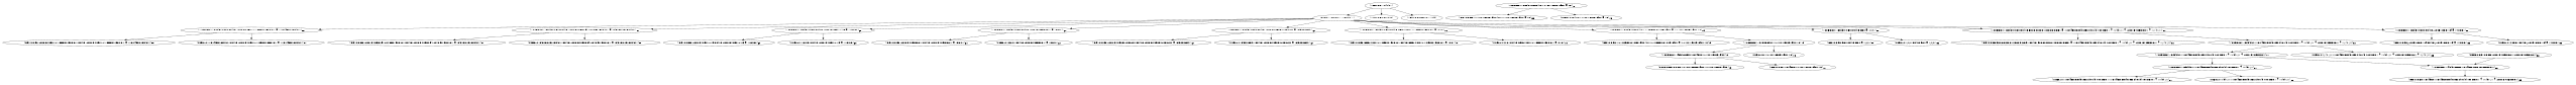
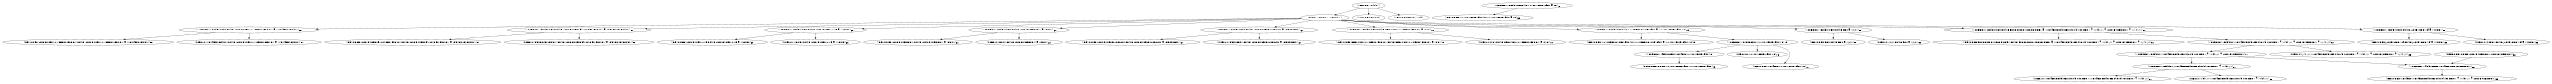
  digraph {
    fontname="DejaVu Sans"
    node [fontname="DejaVu Sans"]
    edge [fontname="DejaVu Sans"]
    n1 [label=<(METHOD,&lt;clinit&gt;)>]
    n2 [label=<(BLOCK,&lt;empty&gt;,&lt;empty&gt;)>]
    n3 [label=<(MODIFIER,STATIC)>]
    n4 [label=<(METHOD_RETURN,void)>]
    n5 [label=<(&lt;operator&gt;.assignment,String ATTRIBUTE_MANIFEST_VERSION = &quot;Manifest-Version&quot;)<SUB>53</SUB>>]
    n6 [label=<(&lt;operator&gt;.assignment,String ATTRIBUTE_SIGNATURE_VERSION = &quot;Signature-Version&quot;)<SUB>57</SUB>>]
    n7 [label=<(&lt;operator&gt;.assignment,String ATTRIBUTE_NAME = &quot;Name&quot;)<SUB>61</SUB>>]
    n8 [label=<(&lt;operator&gt;.assignment,String ATTRIBUTE_FROM = &quot;From&quot;)<SUB>64</SUB>>]
    n9 [label=<(&lt;operator&gt;.assignment,String ATTRIBUTE_CLASSPATH = &quot;Class-Path&quot;)<SUB>67</SUB>>]
    n10 [label=<(&lt;operator&gt;.assignment,String DEFAULT_MANIFEST_VERSION = &quot;1.0&quot;)<SUB>70</SUB>>]
    n11 [label=<(&lt;operator&gt;.assignment,int MAX_SECTION_LENGTH = MAX_LINE_LENGTH - 2)<SUB>79</SUB>>]
    n12 [label=<(&lt;operator&gt;.assignment,String EOL = &quot;\r\n&quot;)<SUB>82</SUB>>]
    n13 [label=<(&lt;operator&gt;.assignment,String ERROR_FROM_FORBIDDEN = &quot;Manifest attributes should not start &quot; + &quot;with \&quot;&quot; + ATTRIBUTE_FROM + &quot;\&quot; in \&quot;&quot;)<SUB>84</SUB>>]
    n14 [label=<(&lt;operator&gt;.assignment,String JAR_ENCODING = &quot;UTF-8&quot;)<SUB>88</SUB>>]
    n15 [label=<(IDENTIFIER,ATTRIBUTE_MANIFEST_VERSION,String ATTRIBUTE_MANIFEST_VERSION = &quot;Manifest-Version&quot;)<SUB>53</SUB>>]
    n16 [label=<(LITERAL,&quot;Manifest-Version&quot;,String ATTRIBUTE_MANIFEST_VERSION = &quot;Manifest-Version&quot;)<SUB>54</SUB>>]
    n17 [label=<(IDENTIFIER,ATTRIBUTE_SIGNATURE_VERSION,String ATTRIBUTE_SIGNATURE_VERSION = &quot;Signature-Version&quot;)<SUB>57</SUB>>]
    n18 [label=<(LITERAL,&quot;Signature-Version&quot;,String ATTRIBUTE_SIGNATURE_VERSION = &quot;Signature-Version&quot;)<SUB>58</SUB>>]
    n19 [label=<(IDENTIFIER,ATTRIBUTE_NAME,String ATTRIBUTE_NAME = &quot;Name&quot;)<SUB>61</SUB>>]
    n20 [label=<(LITERAL,&quot;Name&quot;,String ATTRIBUTE_NAME = &quot;Name&quot;)<SUB>61</SUB>>]
    n21 [label=<(IDENTIFIER,ATTRIBUTE_FROM,String ATTRIBUTE_FROM = &quot;From&quot;)<SUB>64</SUB>>]
    n22 [label=<(LITERAL,&quot;From&quot;,String ATTRIBUTE_FROM = &quot;From&quot;)<SUB>64</SUB>>]
    n23 [label=<(IDENTIFIER,ATTRIBUTE_CLASSPATH,String ATTRIBUTE_CLASSPATH = &quot;Class-Path&quot;)<SUB>67</SUB>>]
    n24 [label=<(LITERAL,&quot;Class-Path&quot;,String ATTRIBUTE_CLASSPATH = &quot;Class-Path&quot;)<SUB>67</SUB>>]
    n25 [label=<(IDENTIFIER,DEFAULT_MANIFEST_VERSION,String DEFAULT_MANIFEST_VERSION = &quot;1.0&quot;)<SUB>70</SUB>>]
    n26 [label=<(LITERAL,&quot;1.0&quot;,String DEFAULT_MANIFEST_VERSION = &quot;1.0&quot;)<SUB>70</SUB>>]
    n27 [label=<(&lt;operator&gt;.assignment,int MAX_LINE_LENGTH = 72)<SUB>73</SUB>>]
    n28 [label=<(IDENTIFIER,MAX_LINE_LENGTH,int MAX_LINE_LENGTH = 72)<SUB>33</SUB>>]
-   n29 [label=<(LITERAL,72,int MAX_LINE_LENGTH = 72)<SUB>73</SUB>>]
    n30 [label=<(IDENTIFIER,MAX_SECTION_LENGTH,int MAX_SECTION_LENGTH = MAX_LINE_LENGTH - 2)<SUB>79</SUB>>]
    n31 [label=<(&lt;operator&gt;.subtraction,MAX_LINE_LENGTH - 2)<SUB>79</SUB>>]
    n32 [label=<(IDENTIFIER,EOL,String EOL = &quot;\r\n&quot;)<SUB>82</SUB>>]
    n33 [label=<(LITERAL,&quot;\r\n&quot;,String EOL = &quot;\r\n&quot;)<SUB>82</SUB>>]
    n34 [label=<(IDENTIFIER,ERROR_FROM_FORBIDDEN,String ERROR_FROM_FORBIDDEN = &quot;Manifest attributes should not start &quot; + &quot;with \&quot;&quot; + ATTRIBUTE_FROM + &quot;\&quot; in \&quot;&quot;)<SUB>84</SUB>>]
    n35 [label=<(&lt;operator&gt;.addition,&quot;Manifest attributes should not start &quot; + &quot;with \&quot;&quot; + ATTRIBUTE_FROM + &quot;\&quot; in \&quot;&quot;)<SUB>84</SUB>>]
    n36 [label=<(IDENTIFIER,JAR_ENCODING,String JAR_ENCODING = &quot;UTF-8&quot;)<SUB>88</SUB>>]
    n37 [label=<(LITERAL,&quot;UTF-8&quot;,String JAR_ENCODING = &quot;UTF-8&quot;)<SUB>88</SUB>>]
    n38 [label=<(&lt;operator&gt;.fieldAccess,Manifest.MAX_LINE_LENGTH)<SUB>79</SUB>>]
    n39 [label=<(LITERAL,2,MAX_LINE_LENGTH - 2)<SUB>78</SUB>>]
    n40 [label=<(IDENTIFIER,Manifest,MAX_LINE_LENGTH - 2)<SUB>70</SUB>>]
    n41 [label=<(FIELD_IDENTIFIER,MAX_LINE_LENGTH,MAX_LINE_LENGTH)<SUB>79</SUB>>]
    n42 [label=<(&lt;operator&gt;.addition,&quot;Manifest attributes should not start &quot; + &quot;with \&quot;&quot; + ATTRIBUTE_FROM)<SUB>84</SUB>>]
    n43 [label=<(LITERAL,&quot;\&quot; in \&quot;&quot;,&quot;Manifest attributes should not start &quot; + &quot;with \&quot;&quot; + ATTRIBUTE_FROM + &quot;\&quot; in \&quot;&quot;)<SUB>85</SUB>>]
    n44 [label=<(&lt;operator&gt;.addition,&quot;Manifest attributes should not start &quot; + &quot;with \&quot;&quot;)<SUB>84</SUB>>]
    n45 [label=<(&lt;operator&gt;.fieldAccess,Manifest.ATTRIBUTE_FROM)<SUB>85</SUB>>]
    n46 [label=<(LITERAL,&quot;Manifest attributes should not start &quot;,&quot;Manifest attributes should not start &quot; + &quot;with \&quot;&quot;)<SUB>84</SUB>>]
    n47 [label=<(LITERAL,&quot;with \&quot;&quot;,&quot;Manifest attributes should not start &quot; + &quot;with \&quot;&quot;)<SUB>85</SUB>>]
    n48 [label=<(IDENTIFIER,Manifest,&quot;Manifest attributes should not start &quot; + &quot;with \&quot;&quot; + ATTRIBUTE_FROM)<SUB>85</SUB>>]
    n49 [label=<(FIELD_IDENTIFIER,ATTRIBUTE_FROM,ATTRIBUTE_FROM)<SUB>86</SUB>>]
    n1 -> n2
    n1 -> n3
    n1 -> n4
    n2 -> n5
    n2 -> n6
    n2 -> n7
    n2 -> n8
    n2 -> n9
    n2 -> n10
    n2 -> n11
    n2 -> n12
    n2 -> n13
    n2 -> n14
    n5 -> n15
    n5 -> n16
    n6 -> n17
    n6 -> n18
    n7 -> n19
    n7 -> n20
    n8 -> n21
    n8 -> n22
    n9 -> n23
    n9 -> n24
    n10 -> n25
    n10 -> n26
    n11 -> n30
    n11 -> n31
    n12 -> n32
    n12 -> n33
    n13 -> n34
    n13 -> n35
    n14 -> n36
    n14 -> n37
    n27 -> n28
-   n27 -> n29
    n31 -> n38
    n31 -> n39
    n35 -> n42
    n35 -> n43
-   n38 -> n40
+   n31 -> n40
    n38 -> n41
    n42 -> n44
    n42 -> n45
    n44 -> n46
    n44 -> n47
    n45 -> n48
    n49 -> n45
  }
